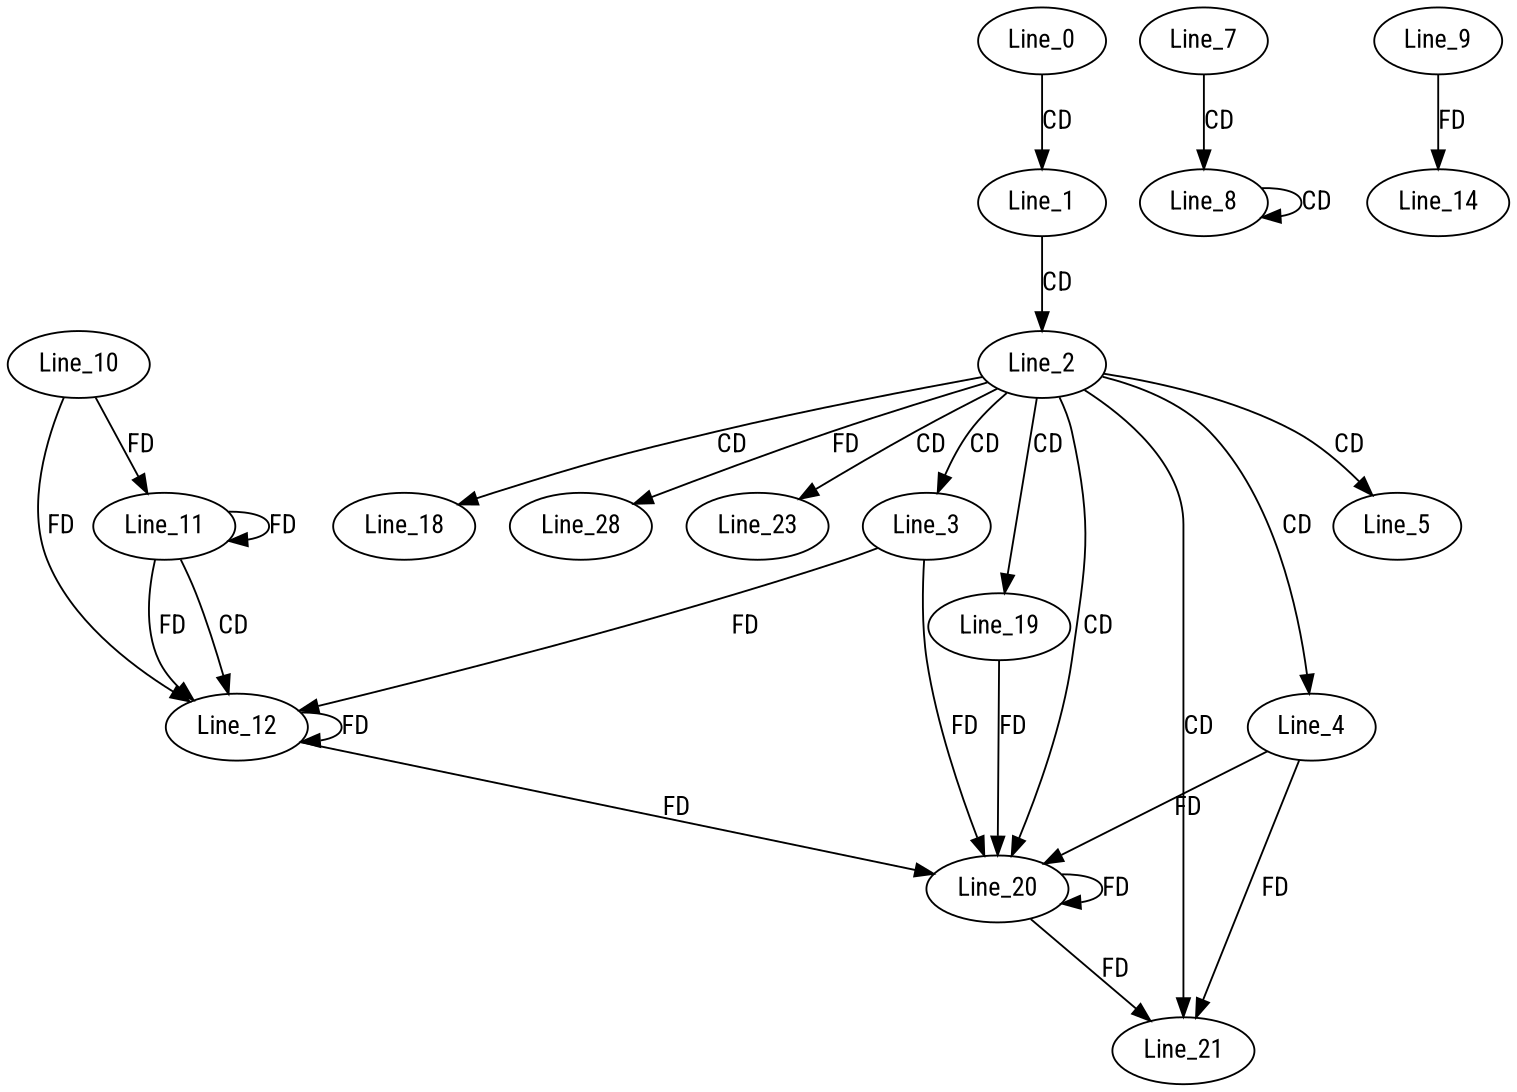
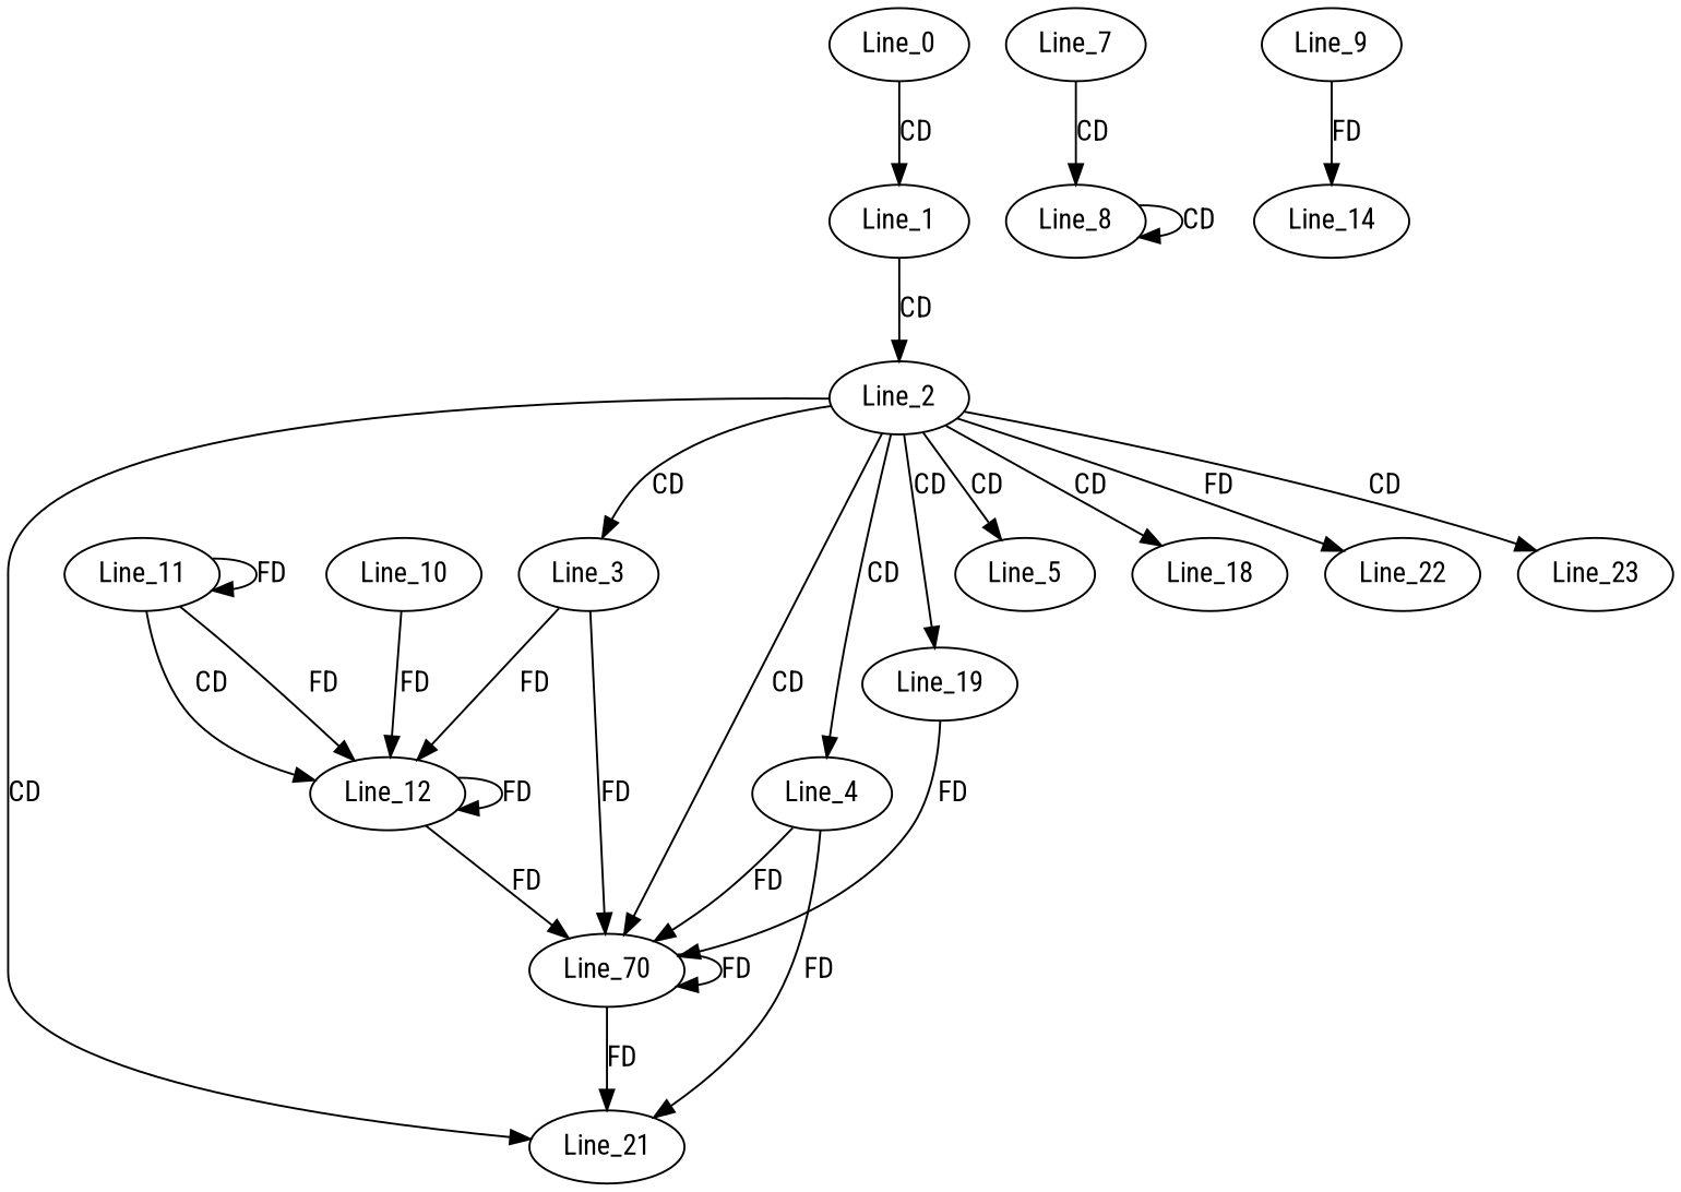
  digraph {
    fontname="Roboto Condensed"
    node [fontname="Roboto Condensed"]
    edge [fontname="Roboto Condensed"]
    Line_0
    Line_1
    Line_2
    Line_3
    Line_4
    Line_5
    Line_18
    Line_19
-   Line_20
+   Line_20 [label=Line_70]
    Line_21
-   Line_22 [label=Line_28]
+   Line_22
    Line_23
    Line_12
    Line_8
    Line_7
    Line_11
    Line_10
    Line_9
    Line_14
    Line_0 -> Line_1 [label=CD]
    Line_1 -> Line_2 [label=CD]
    Line_2 -> Line_3 [label=CD]
    Line_2 -> Line_4 [label=CD]
    Line_2 -> Line_5 [label=CD]
    Line_2 -> Line_18 [label=CD]
    Line_2 -> Line_19 [label=CD]
    Line_2 -> Line_20 [label=CD]
    Line_2 -> Line_21 [label=CD]
    Line_2 -> Line_22 [label=FD]
    Line_2 -> Line_23 [label=CD]
    Line_3 -> Line_20 [label=FD]
    Line_3 -> Line_12 [label=FD]
    Line_4 -> Line_20 [label=FD]
    Line_4 -> Line_21 [label=FD]
    Line_19 -> Line_20 [label=FD]
    Line_20 -> Line_20 [label=FD]
    Line_20 -> Line_21 [label=FD]
    Line_12 -> Line_20 [label=FD]
    Line_12 -> Line_12 [label=FD]
    Line_8 -> Line_8 [label=CD]
    Line_7 -> Line_8 [label=CD]
    Line_11 -> Line_12 [label=CD]
    Line_11 -> Line_12 [label=FD]
    Line_11 -> Line_11 [label=FD]
    Line_10 -> Line_12 [label=FD]
-   Line_10 -> Line_11 [label=FD]
    Line_9 -> Line_14 [label=FD]
  }
